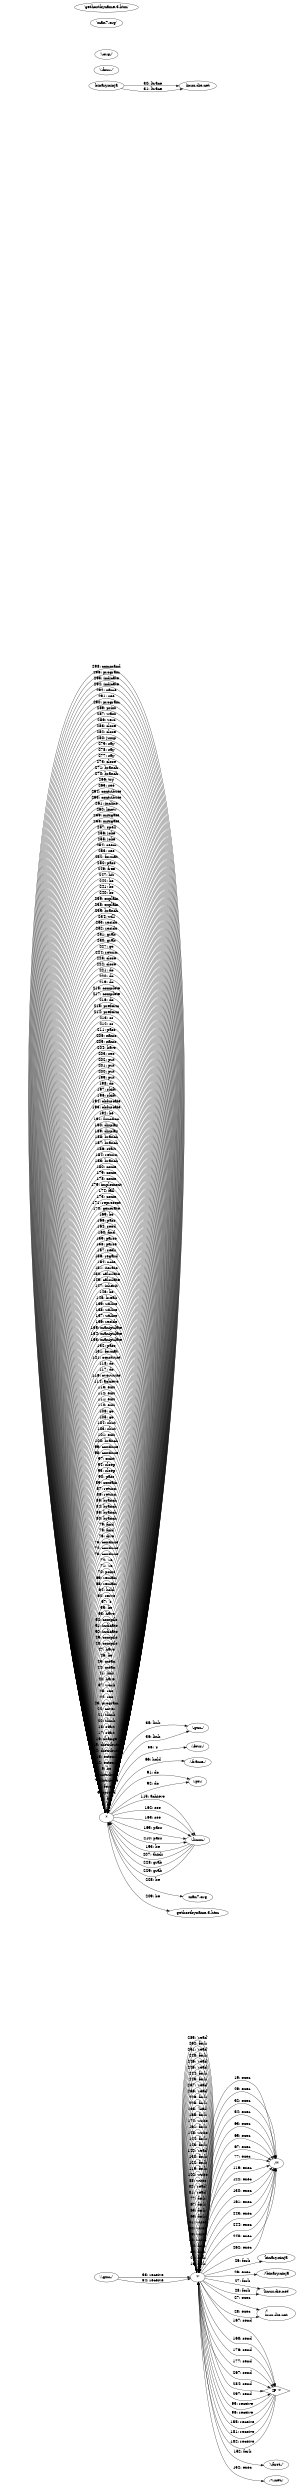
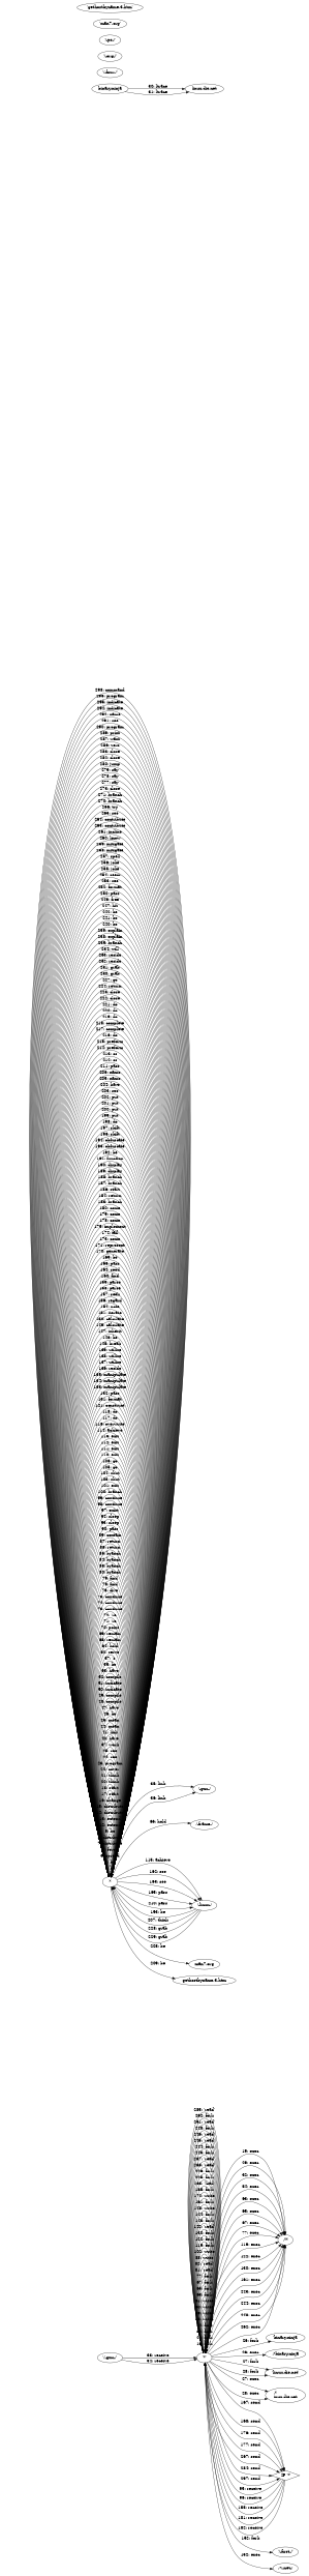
  digraph {
    engine=neato
    fixedsize=false
    fontsize=10
    nodesep=0.3
    rankdir=LR
    ranksep=0
    splines=true
    node [node_type=file shape=ellipse]
    "'*'"
    ".*\*" [node_type=File]
    "'binary.ninja'"
    ".*\binary.ninja" [node_type=File]
    "'linux.die.net'"
    ".*\linux.die.net" [node_type=File]
    " IP '*'" [shape=diamond]
    "'/-first-/'"
    n9 [label=".*/-net-/" node_type=File]
    "*" [node_type="" shape=""]
    "/-gnu-/" [node_type="" shape=""]
-   "/-four-/" [node_type="" shape=""]
    "/-frame-/" [node_type="" shape=""]
-   "/-ps-/" [node_type="" shape=""]
    n15 [label="/-linux-/" node_type="" shape=""]
    "man7.org" [node_type="" shape=""]
    "gethostbyname.3.htm" [node_type="" shape=""]
    "binary.ninja" [node_type="" shape=""]
    "linux.die.net" [node_type="" shape=""]
    "'/-gnu-/'"
    "'/-four-/'"
    n22 [label="'/-org-/'"]
+   "'/-ps-/'"
    "'man7.org'"
    "'gethostbyname.3.htm'"
    "'*'" -> "'*'" [label="19: fork"]
    "'*'" -> "'*'" [label="29: fork"]
    "'*'" -> "'*'" [label="32: fork"]
    "'*'" -> "'*'" [label="54: fork"]
    "'*'" -> "'*'" [label="58: write"]
    "'*'" -> "'*'" [label="59: write"]
    "'*'" -> "'*'" [label="60: write"]
    "'*'" -> "'*'" [label="61: write"]
    "'*'" -> "'*'" [label="63: fork"]
    "'*'" -> "'*'" [label="65: fork"]
    "'*'" -> "'*'" [label="67: fork"]
    "'*'" -> "'*'" [label="77: fork"]
    "'*'" -> "'*'" [label="81: 'read'"]
    "'*'" -> "'*'" [label="82: 'read'"]
    "'*'" -> "'*'" [label="88: write"]
    "'*'" -> "'*'" [label="102: write"]
    "'*'" -> "'*'" [label="119: fork"]
    "'*'" -> "'*'" [label="122: fork"]
    "'*'" -> "'*'" [label="130: fork"]
    "'*'" -> "'*'" [label="142: 'read'"]
    "'*'" -> "'*'" [label="143: fork"]
    "'*'" -> "'*'" [label="144: fork"]
    "'*'" -> "'*'" [label="148: write"]
    "'*'" -> "'*'" [label="161: fork"]
    "'*'" -> "'*'" [label="172: write"]
    "'*'" -> "'*'" [label="185: fork"]
    "'*'" -> "'*'" [label="195: 'load'"]
    "'*'" -> "'*'" [label="225: fork"]
    "'*'" -> "'*'" [label="226: fork"]
    "'*'" -> "'*'" [label="236: 'read'"]
    "'*'" -> "'*'" [label="237: 'read'"]
    "'*'" -> "'*'" [label="243: fork"]
    "'*'" -> "'*'" [label="244: fork"]
    "'*'" -> "'*'" [label="245: 'read'"]
    "'*'" -> "'*'" [label="246: 'read'"]
    "'*'" -> "'*'" [label="248: fork"]
    "'*'" -> "'*'" [label="251: 'read'"]
    "'*'" -> "'*'" [label="262: fork"]
    "'*'" -> "'*'" [label="285: 'read'"]
    "'*'" -> ".*\*" [label="19: exec"]
    "'*'" -> ".*\*" [label="29: exec"]
    "'*'" -> ".*\*" [label="32: exec"]
    "'*'" -> ".*\*" [label="54: exec"]
    "'*'" -> ".*\*" [label="63: exec"]
    "'*'" -> ".*\*" [label="65: exec"]
    "'*'" -> ".*\*" [label="67: exec"]
    "'*'" -> ".*\*" [label="77: exec"]
    "'*'" -> ".*\*" [label="119: exec"]
    "'*'" -> ".*\*" [label="122: exec"]
    "'*'" -> ".*\*" [label="130: exec"]
    "'*'" -> ".*\*" [label="161: exec"]
    "'*'" -> ".*\*" [label="243: exec"]
    "'*'" -> ".*\*" [label="244: exec"]
    "'*'" -> ".*\*" [label="248: exec"]
    "'*'" -> ".*\*" [label="262: exec"]
    "'*'" -> "'binary.ninja'" [label="26: fork"]
    "'*'" -> ".*\binary.ninja" [label="26: exec"]
    "'*'" -> "'linux.die.net'" [label="27: fork"]
    "'*'" -> "'linux.die.net'" [label="28: fork"]
    "'*'" -> ".*\linux.die.net" [label="27: exec"]
    "'*'" -> ".*\linux.die.net" [label="28: exec"]
    "'*'" -> " IP '*'" [label="167: send"]
    "'*'" -> " IP '*'" [label="168: send"]
    "'*'" -> " IP '*'" [label="176: send"]
    "'*'" -> " IP '*'" [label="177: send"]
    "'*'" -> " IP '*'" [label="267: send"]
    "'*'" -> " IP '*'" [label="284: send"]
    "'*'" -> " IP '*'" [label="297: send"]
    "'*'" -> "'/-first-/'" [label="152: fork"]
    "'*'" -> n9 [label="152: exec"]
    " IP '*'" -> "'*'" [label="95: receive"]
    " IP '*'" -> "'*'" [label="96: receive"]
    " IP '*'" -> "'*'" [label="155: receive"]
    " IP '*'" -> "'*'" [label="181: receive"]
    " IP '*'" -> "'*'" [label="182: receive"]
    "*" -> "*" [label="1: be"]
    "*" -> "*" [label="2: be"]
    "*" -> "*" [label="3: spread"]
    "*" -> "*" [label="4: force"]
    "*" -> "*" [label="7: distribute"]
    "*" -> "*" [label="8: distribute"]
    "*" -> "*" [label="9: be"]
    "*" -> "*" [label="12: extend"]
    "*" -> "*" [label="13: extend"]
    "*" -> "*" [label="14: distribute"]
    "*" -> "*" [label="15: distribute"]
    "*" -> "*" [label="16: change"]
    "*" -> "*" [label="17: start"]
    "*" -> "*" [label="18: start"]
    "*" -> "*" [label="20: think"]
    "*" -> "*" [label="21: think"]
    "*" -> "*" [label="22: cover"]
    "*" -> "*" [label="23: program"]
    "*" -> "*" [label="24: see"]
    "*" -> "*" [label="25: see"]
    "*" -> "*" [label="37: work"]
    "*" -> "*" [label="40: have"]
    "*" -> "*" [label="41: link"]
    "*" -> "*" [label="44: mean"]
    "*" -> "*" [label="45: mean"]
    "*" -> "*" [label="46: be"]
    "*" -> "*" [label="47: have"]
    "*" -> "*" [label="48: compile"]
    "*" -> "*" [label="49: compile"]
    "*" -> "*" [label="50: indicate"]
    "*" -> "*" [label="51: indicate"]
    "*" -> "*" [label="52: compile"]
    "*" -> "*" [label="53: have"]
    "*" -> "*" [label="55: be"]
    "*" -> "*" [label="57: 's"]
    "*" -> "*" [label="62: serve"]
    "*" -> "*" [label="64: hold"]
    "*" -> "*" [label="68: remain"]
    "*" -> "*" [label="69: remain"]
    "*" -> "*" [label="70: point"]
    "*" -> "*" [label="71: 're"]
    "*" -> "*" [label="72: 're"]
    "*" -> "*" [label="73: continue"]
    "*" -> "*" [label="74: continue"]
    "*" -> "*" [label="75: continue"]
    "*" -> "*" [label="76: dive"]
    "*" -> "*" [label="78: find"]
    "*" -> "*" [label="79: find"]
    "*" -> "*" [label="80: branch"]
    "*" -> "*" [label="83: branch"]
    "*" -> "*" [label="84: branch"]
    "*" -> "*" [label="85: branch"]
    "*" -> "*" [label="86: return"]
    "*" -> "*" [label="87: return"]
    "*" -> "*" [label="89: contain"]
    "*" -> "*" [label="90: pass"]
    "*" -> "*" [label="93: sleep"]
    "*" -> "*" [label="94: sleep"]
    "*" -> "*" [label="97: exist"]
    "*" -> "*" [label="98: continue"]
    "*" -> "*" [label="99: continue"]
    "*" -> "*" [label="100: branch"]
    "*" -> "*" [label="101: exit"]
    "*" -> "*" [label="103: shut"]
    "*" -> "*" [label="104: shut"]
    "*" -> "*" [label="105: go"]
    "*" -> "*" [label="106: go"]
    "*" -> "*" [label="110: exit"]
    "*" -> "*" [label="111: exit"]
    "*" -> "*" [label="112: exit"]
    "*" -> "*" [label="113: exit"]
    "*" -> "*" [label="114: achieve"]
    "*" -> "*" [label="116: overwrite"]
    "*" -> "*" [label="117: do"]
    "*" -> "*" [label="118: do"]
    "*" -> "*" [label="121: construct"]
    "*" -> "*" [label="131: format"]
    "*" -> "*" [label="132: pass"]
    "*" -> "*" [label="133: manipulate"]
    "*" -> "*" [label="134: manipulate"]
    "*" -> "*" [label="135: manipulate"]
    "*" -> "*" [label="136: reside"]
    "*" -> "*" [label="137: utilise"]
    "*" -> "*" [label="138: utilise"]
    "*" -> "*" [label="139: utilise"]
    "*" -> "*" [label="145: break"]
    "*" -> "*" [label="146: be"]
    "*" -> "*" [label="147: inherit"]
    "*" -> "*" [label="149: calculate"]
    "*" -> "*" [label="150: calculate"]
    "*" -> "*" [label="151: iterate"]
    "*" -> "*" [label="154: note"]
    "*" -> "*" [label="156: regard"]
    "*" -> "*" [label="157: seek"]
    "*" -> "*" [label="158: parse"]
    "*" -> "*" [label="159: parse"]
    "*" -> "*" [label="160: find"]
    "*" -> "*" [label="164: seed"]
    "*" -> "*" [label="166: pass"]
    "*" -> "*" [label="169: be"]
    "*" -> "*" [label="170: generate"]
    "*" -> "*" [label="171: represent"]
    "*" -> "*" [label="173: come"]
    "*" -> "*" [label="174: fail"]
    "*" -> "*" [label="175: implement"]
    "*" -> "*" [label="178: come"]
    "*" -> "*" [label="179: come"]
    "*" -> "*" [label="180: come"]
    "*" -> "*" [label="183: branch"]
    "*" -> "*" [label="184: return"]
    "*" -> "*" [label="186: start"]
    "*" -> "*" [label="187: branch"]
    "*" -> "*" [label="188: branch"]
    "*" -> "*" [label="189: display"]
    "*" -> "*" [label="190: display"]
    "*" -> "*" [label="191: function"]
    "*" -> "*" [label="192: be"]
    "*" -> "*" [label="193: obfuscate"]
    "*" -> "*" [label="194: obfuscate"]
    "*" -> "*" [label="196: shift"]
    "*" -> "*" [label="197: shift"]
    "*" -> "*" [label="198: do"]
    "*" -> "*" [label="199: put"]
    "*" -> "*" [label="200: put"]
    "*" -> "*" [label="201: put"]
    "*" -> "*" [label="202: put"]
    "*" -> "*" [label="203: see"]
    "*" -> "*" [label="204: have"]
    "*" -> "*" [label="205: name"]
    "*" -> "*" [label="206: name"]
    "*" -> "*" [label="211: pass"]
    "*" -> "*" [label="212: os"]
    "*" -> "*" [label="213: os"]
    "*" -> "*" [label="214: preform"]
    "*" -> "*" [label="215: preform"]
    "*" -> "*" [label="216: do"]
    "*" -> "*" [label="217: complete"]
    "*" -> "*" [label="218: complete"]
    "*" -> "*" [label="219: do"]
    "*" -> "*" [label="220: do"]
    "*" -> "*" [label="221: do"]
    "*" -> "*" [label="222: close"]
    "*" -> "*" [label="223: close"]
    "*" -> "*" [label="224: return"]
    "*" -> "*" [label="227: go"]
    "*" -> "*" [label="230: grab"]
    "*" -> "*" [label="231: grab"]
    "*" -> "*" [label="232: reside"]
    "*" -> "*" [label="233: reside"]
    "*" -> "*" [label="234: will"]
    "*" -> "*" [label="235: branch"]
    "*" -> "*" [label="238: explain"]
    "*" -> "*" [label="239: explain"]
    "*" -> "*" [label="240: be"]
    "*" -> "*" [label="241: be"]
    "*" -> "*" [label="242: be"]
    "*" -> "*" [label="247: hit"]
    "*" -> "*" [label="249: free"]
    "*" -> "*" [label="250: pass"]
    "*" -> "*" [label="252: format"]
    "*" -> "*" [label="253: see"]
    "*" -> "*" [label="254: seem"]
    "*" -> "*" [label="255: joke"]
    "*" -> "*" [label="256: joke"]
    "*" -> "*" [label="257: spell"]
    "*" -> "*" [label="258: mitigate"]
    "*" -> "*" [label="259: mitigate"]
    "*" -> "*" [label="260: know"]
    "*" -> "*" [label="261: incline"]
    "*" -> "*" [label="263: contribute"]
    "*" -> "*" [label="264: contribute"]
    "*" -> "*" [label="265: see"]
    "*" -> "*" [label="266: try"]
    "*" -> "*" [label="270: branch"]
    "*" -> "*" [label="271: branch"]
    "*" -> "*" [label="273: close"]
    "*" -> "*" [label="277: say"]
    "*" -> "*" [label="278: say"]
    "*" -> "*" [label="279: say"]
    "*" -> "*" [label="280: jump"]
    "*" -> "*" [label="282: close"]
    "*" -> "*" [label="283: close"]
    "*" -> "*" [label="286: zero"]
    "*" -> "*" [label="287: want"]
    "*" -> "*" [label="289: print"]
    "*" -> "*" [label="290: program"]
    "*" -> "*" [label="291: see"]
    "*" -> "*" [label="292: name"]
    "*" -> "*" [label="294: indicate"]
    "*" -> "*" [label="295: indicate"]
    "*" -> "*" [label="296: program"]
    "*" -> "*" [label="298: command"]
    "*" -> "/-gnu-/" [label="35: link"]
    "*" -> "/-gnu-/" [label="36: link"]
-   "*" -> "/-four-/" [label="56: 's"]
    "*" -> "/-frame-/" [label="66: hold"]
-   "*" -> "/-ps-/" [label="91: do"]
-   "*" -> "/-ps-/" [label="92: do"]
    "*" -> n15 [label="115: achieve"]
    "*" -> n15 [label="162: see"]
    "*" -> n15 [label="163: see"]
    "*" -> n15 [label="165: pass"]
    "*" -> n15 [label="210: pass"]
    "*" -> "man7.org" [label="208: be"]
    "*" -> "gethostbyname.3.htm" [label="209: be"]
    n15 -> "*" [label="153: be"]
    n15 -> "*" [label="207: think"]
    n15 -> "*" [label="228: grab"]
    n15 -> "*" [label="229: grab"]
    "binary.ninja" -> "linux.die.net" [label="30: ltrace"]
    "binary.ninja" -> "linux.die.net" [label="31: ltrace"]
    "'/-gnu-/'" -> "'*'" [label="33: receive"]
    "'/-gnu-/'" -> "'*'" [label="34: receive"]
  }
